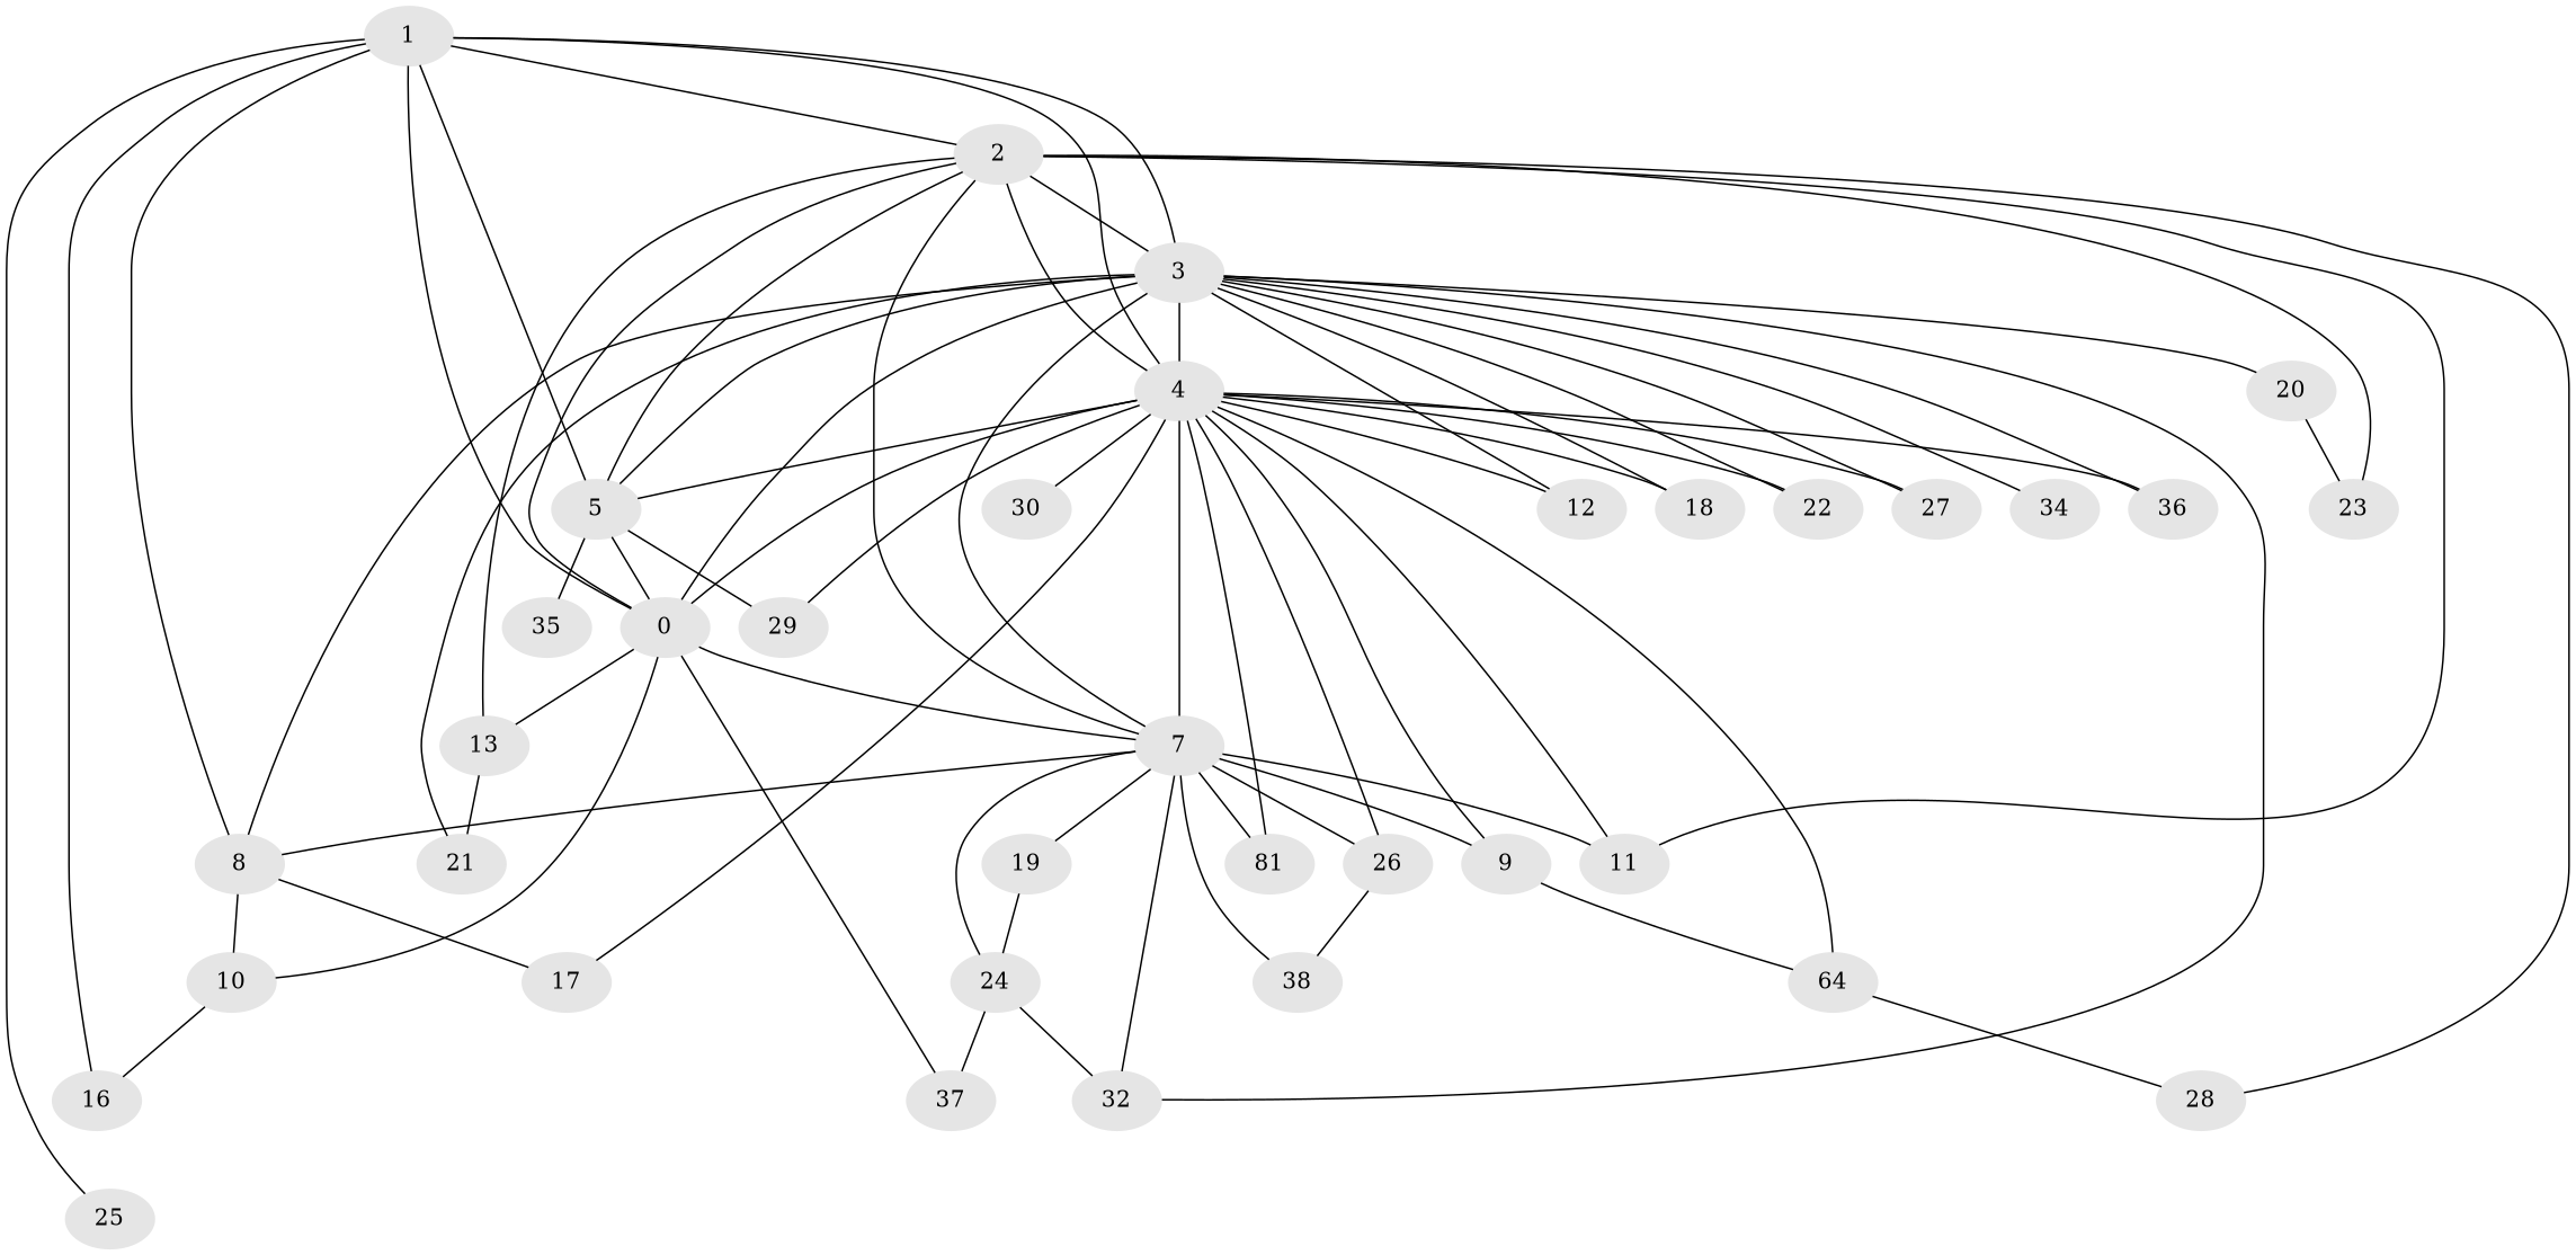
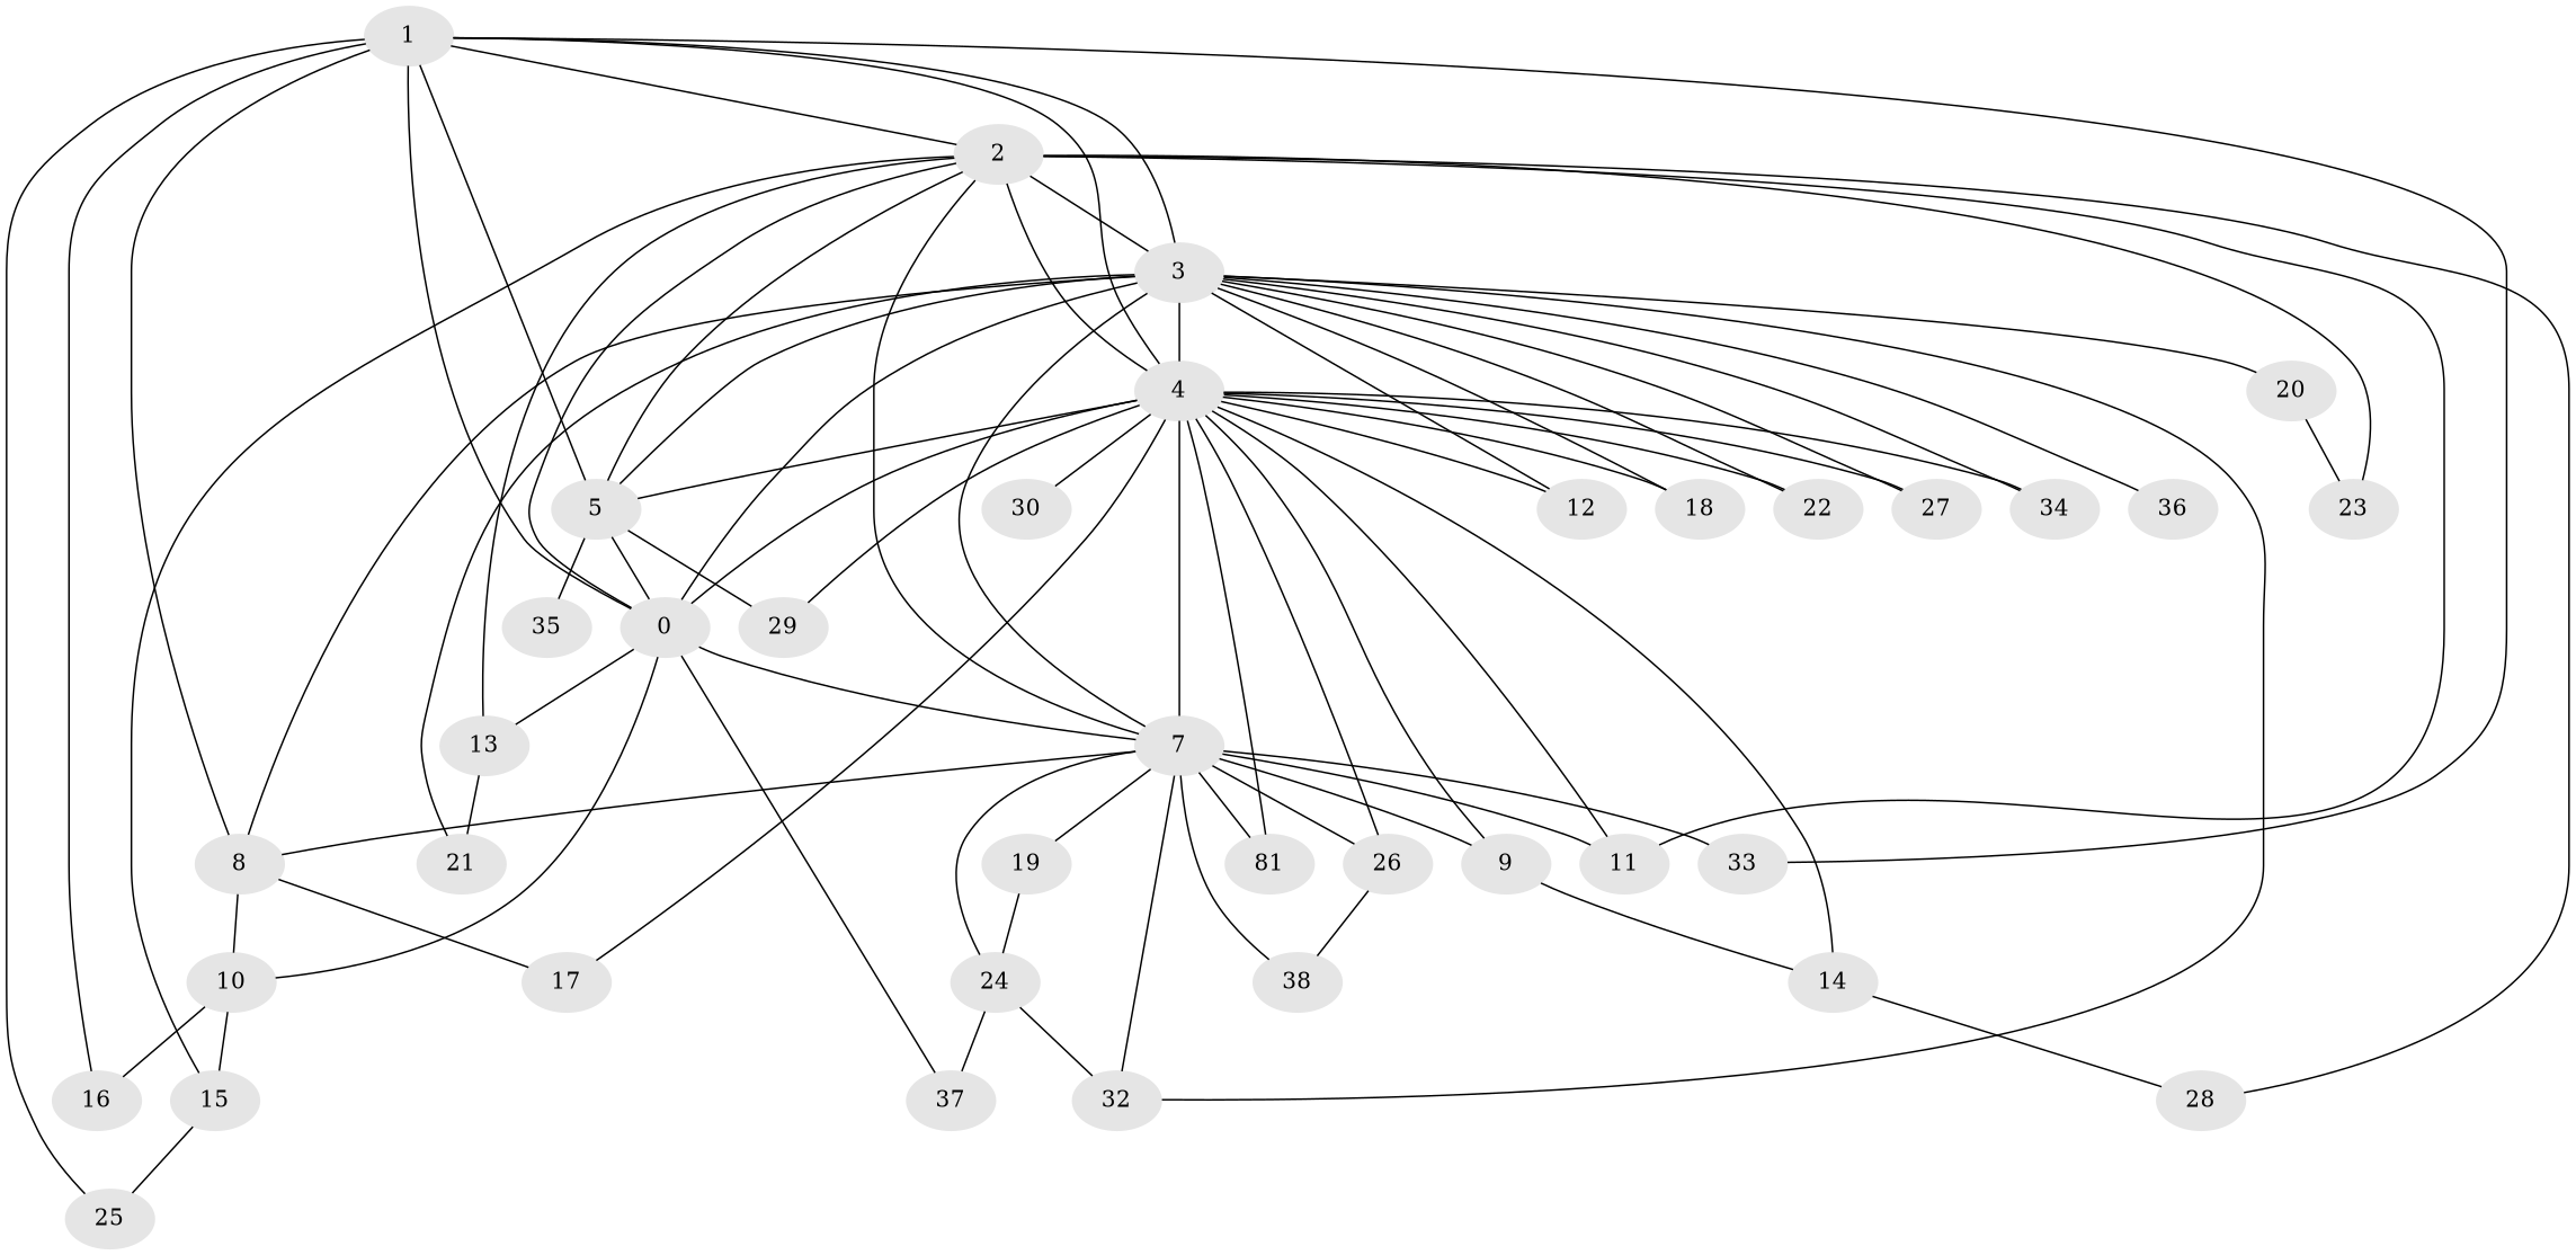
  graph {
    node [color=gray90 style=filled]
    edge [weight=1.0]
    1
    2
    3
    4
    5
    n6 [label=0]
    8
    16
    25
+   33
    7
    11
    13
+   15
    23
    28
    12
    18
    20
    21
    22
    27
    32
    34
    36
    9
-   14 [label=64]
+   14
    17
    26
    29
    30
    n32 [label=81]
    35
    10
    37
    19
    24
    38
    1 -- 2 [weight=2.0]
    1 -- 3
    1 -- 4 [weight=3.0]
    1 -- 5 [weight=3.0]
    1 -- n6
    1 -- 8 [weight=2.0]
    1 -- 16
    1 -- 25
+   1 -- 33
    2 -- 3 [weight=2.0]
    2 -- 4 [weight=7.0]
    2 -- 5 [weight=4.0]
    2 -- n6 [weight=2.0]
    2 -- 7 [weight=2.0]
    2 -- 11 [weight=6.0]
    2 -- 13
+   2 -- 15
    2 -- 23
    2 -- 28
    3 -- 4 [weight=3.0]
    3 -- 5 [weight=3.0]
    3 -- n6 [weight=2.0]
    3 -- 8
    3 -- 7
    3 -- 12
    3 -- 18
    3 -- 20
    3 -- 21
    3 -- 22
    3 -- 27
    3 -- 32
    3 -- 34
    3 -- 36
    4 -- 5 [weight=6.0]
    4 -- n6 [weight=4.0]
    4 -- 7 [weight=19.0]
    4 -- 11 [weight=2.0]
    4 -- 12
    4 -- 18
    4 -- 22
    4 -- 27
-   4 -- 36
+   4 -- 34
    4 -- 9
    4 -- 14
    4 -- 17
    4 -- 26
    4 -- 29
    4 -- 30 [weight=2.0]
    4 -- n32
    5 -- n6 [weight=2.0]
    5 -- 29
    5 -- 35
    n6 -- 7
    n6 -- 13
    n6 -- 10
    n6 -- 37
    8 -- 17
    8 -- 10
    7 -- 8
+   7 -- 33
    7 -- 11 [weight=3.0]
    7 -- 32
    7 -- 9
    7 -- 26
    7 -- n32
    7 -- 19 [weight=3.0]
    7 -- 24
    7 -- 38
    13 -- 21
+   15 -- 25
    20 -- 23
    9 -- 14
    14 -- 28
    26 -- 38
    10 -- 16
+   10 -- 15
    19 -- 24
    24 -- 32
    24 -- 37
  }
